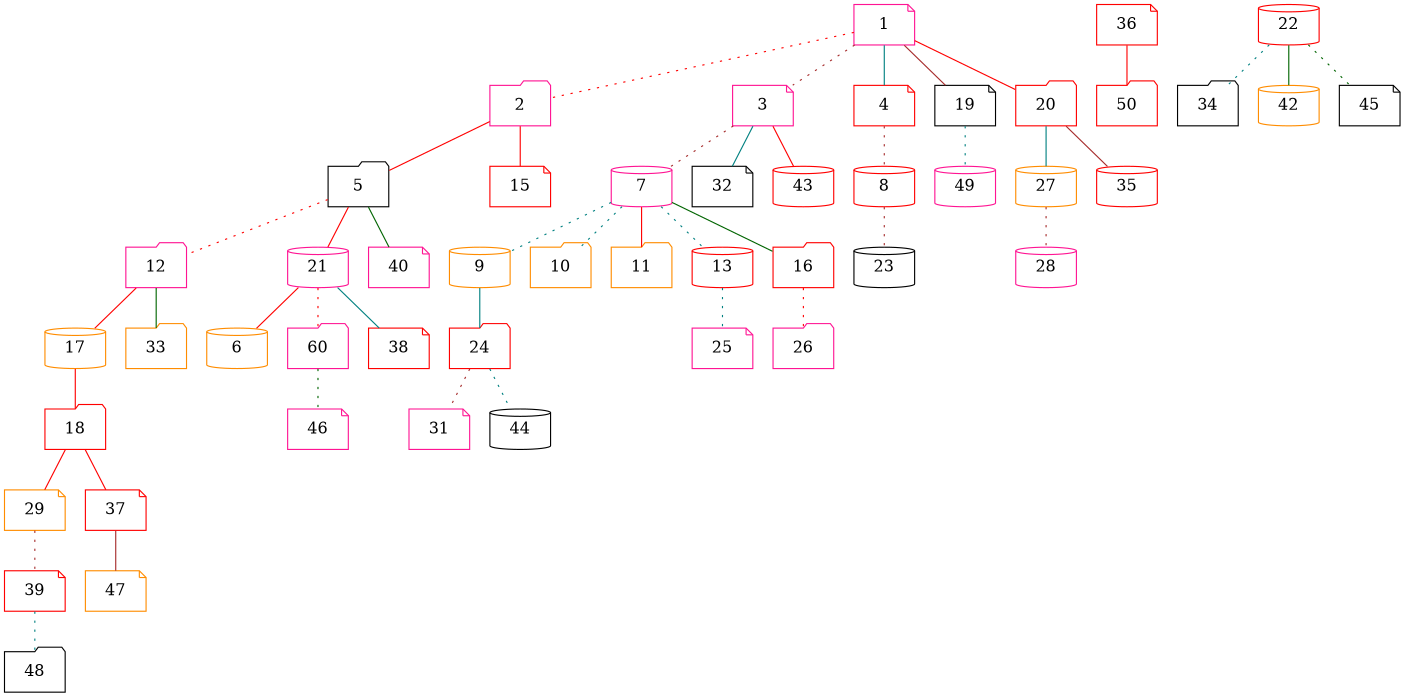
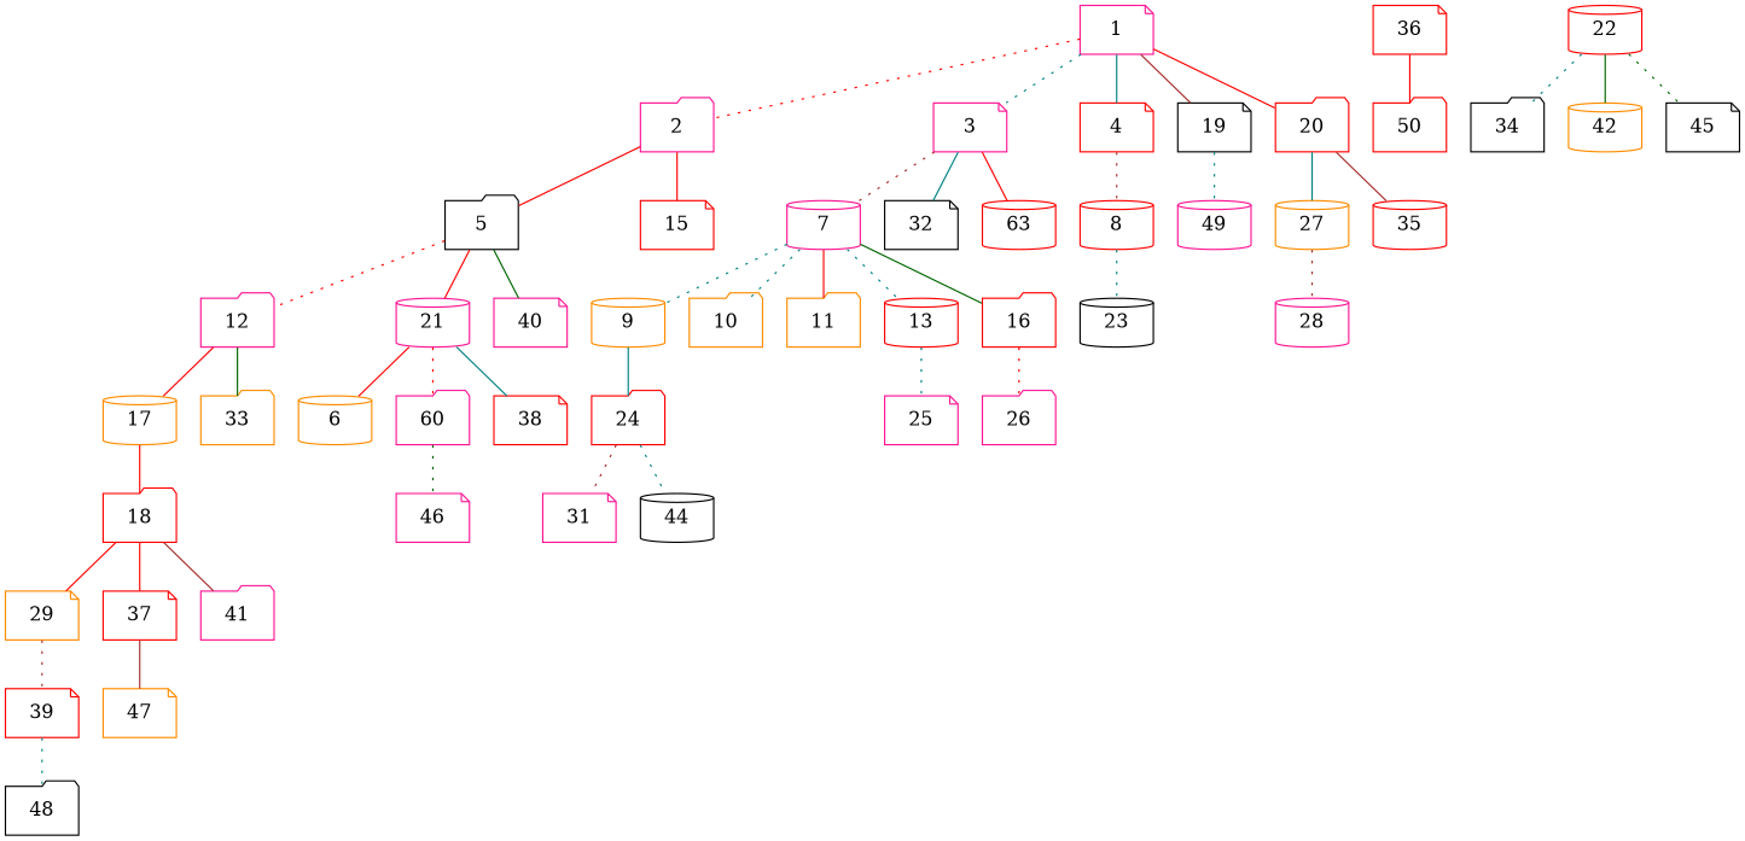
  graph {
    node [color=red shape=note]
    edge [color=red style=solid]
    2 [color=deeppink shape=folder]
    1 [color=deeppink]
    3 [color=deeppink]
    4
    19 [color=black]
    20 [shape=folder]
    5 [color=black shape=folder]
    15
    7 [color=deeppink shape=cylinder]
    32 [color=black]
-   43 [shape=cylinder]
+   43 [shape=cylinder label=63]
    8 [shape=cylinder]
    49 [color=deeppink shape=cylinder]
    27 [color=darkorange shape=cylinder]
    35 [shape=cylinder]
    36
    50 [shape=folder]
    12 [color=deeppink shape=folder]
    21 [color=deeppink shape=cylinder]
    40 [color=deeppink]
    9 [color=darkorange shape=cylinder]
    10 [color=darkorange shape=folder]
    11 [color=darkorange shape=folder]
    13 [shape=cylinder]
    16 [shape=folder]
    23 [color=black shape=cylinder]
    28 [color=deeppink shape=cylinder]
    6 [color=darkorange shape=cylinder]
    17 [color=darkorange shape=cylinder]
    33 [color=darkorange shape=folder]
    n31 [color=deeppink label=60 shape=folder]
    38
    24 [shape=folder]
    25 [color=deeppink]
    26 [color=deeppink shape=folder]
    18 [shape=folder]
    46 [color=deeppink]
    31 [color=deeppink]
    44 [color=black shape=cylinder]
    22 [shape=cylinder]
    34 [color=black shape=folder]
    42 [color=darkorange shape=cylinder]
    45 [color=black]
    29 [color=darkorange]
    37
+   41 [color=deeppink shape=folder]
    39
    47 [color=darkorange]
    48 [color=black shape=folder]
    2 -- 5
    2 -- 15
    1 -- 2 [style=dotted]
-   1 -- 3 [color=brown style=dotted]
+   1 -- 3 [color=teal style=dotted]
    1 -- 4 [color=teal]
    1 -- 19 [color=brown]
    1 -- 20
    3 -- 7 [color=brown style=dotted]
    3 -- 32 [color=teal]
    3 -- 43
    4 -- 8 [color=brown style=dotted]
    19 -- 49 [color=teal style=dotted]
    20 -- 27 [color=teal]
    20 -- 35 [color=brown]
    5 -- 12 [style=dotted]
    5 -- 21
    5 -- 40 [color=darkgreen]
    7 -- 9 [color=teal style=dotted]
    7 -- 10 [color=teal style=dotted]
    7 -- 11
    7 -- 13 [color=teal style=dotted]
    7 -- 16 [color=darkgreen]
-   8 -- 23 [color=brown style=dotted]
+   8 -- 23 [color=teal style=dotted]
    27 -- 28 [color=brown style=dotted]
    36 -- 50
    12 -- 17
    12 -- 33 [color=darkgreen]
    21 -- 6
    21 -- n31 [style=dotted]
    21 -- 38 [color=teal]
    9 -- 24 [color=teal]
    13 -- 25 [color=teal style=dotted]
    16 -- 26 [style=dotted]
    17 -- 18
    n31 -- 46 [color=darkgreen style=dotted]
    24 -- 31 [color=brown style=dotted]
    24 -- 44 [color=teal style=dotted]
    18 -- 29
    18 -- 37
+   18 -- 41 [color=brown]
    22 -- 34 [color=teal style=dotted]
    22 -- 42 [color=darkgreen]
    22 -- 45 [color=darkgreen style=dotted]
    29 -- 39 [color=brown style=dotted]
    37 -- 47 [color=brown]
    39 -- 48 [color=teal style=dotted]
  }
